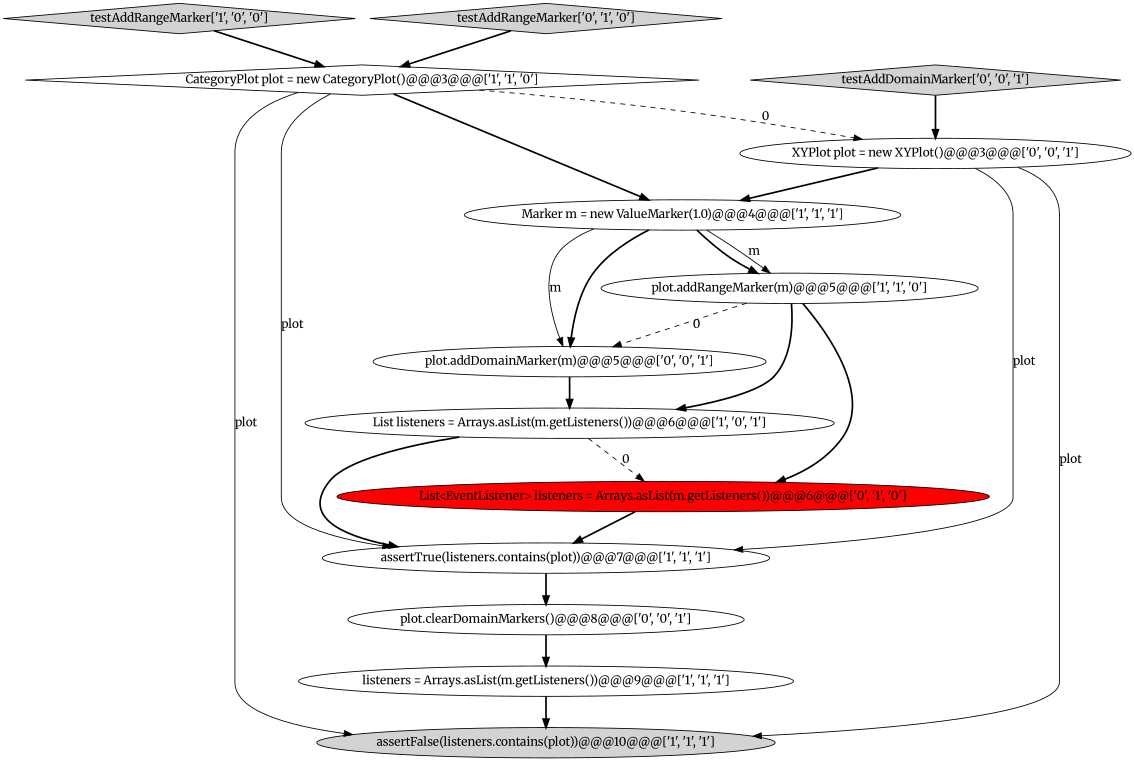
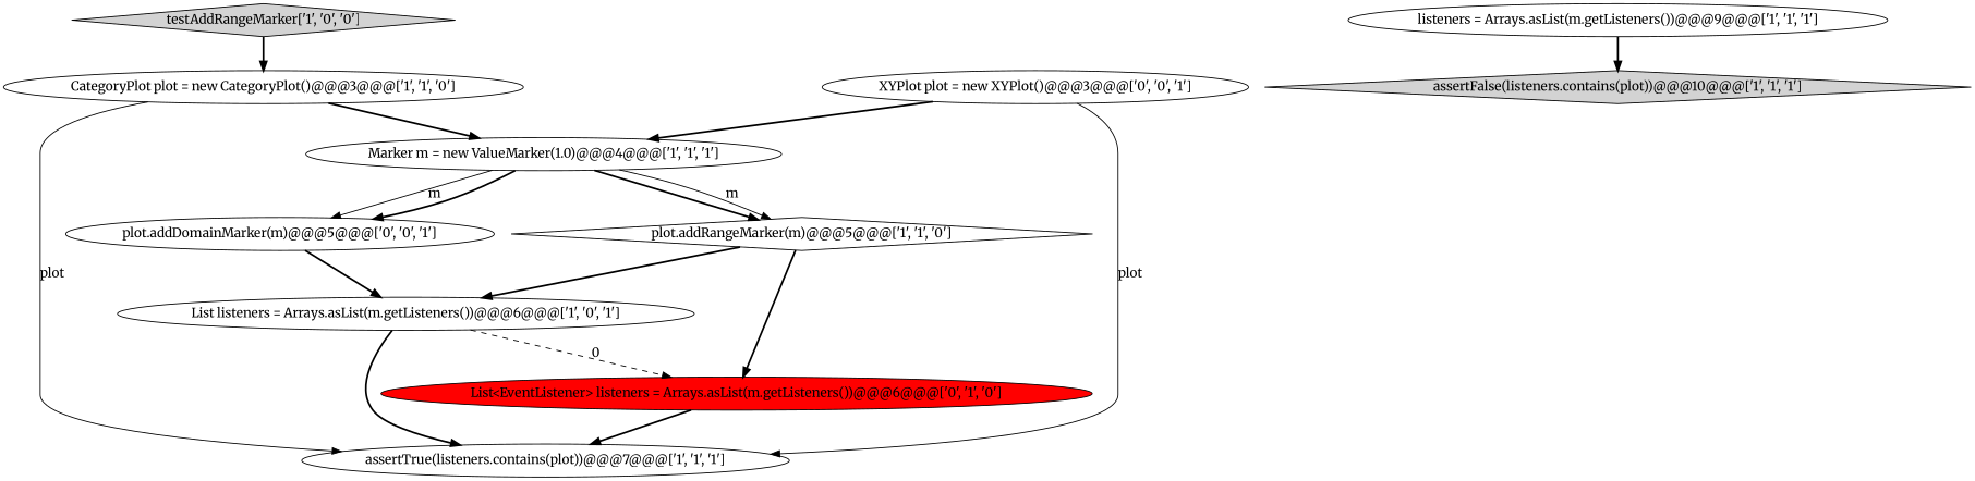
  digraph {
    fontname=Merriweather
    node [fillcolor=white fontname=Merriweather shape=ellipse style=filled]
    edge [fontname=Merriweather style=bold]
    n1 [fillcolor=lightgray label="testAddRangeMarker['1', '0', '0']" shape=diamond]
-   n2 [label="CategoryPlot plot = new CategoryPlot()@@@3@@@['1', '1', '0']" shape=diamond]
+   n2 [label="CategoryPlot plot = new CategoryPlot()@@@3@@@['1', '1', '0']"]
    n3 [label="Marker m = new ValueMarker(1.0)@@@4@@@['1', '1', '1']"]
    n4 [label="XYPlot plot = new XYPlot()@@@3@@@['0', '0', '1']"]
    n5 [label="assertTrue(listeners.contains(plot))@@@7@@@['1', '1', '1']"]
-   n6 [fillcolor=lightgray label="assertFalse(listeners.contains(plot))@@@10@@@['1', '1', '1']"]
-   n7 [label="plot.addRangeMarker(m)@@@5@@@['1', '1', '0']"]
+   n6 [fillcolor=lightgray label="assertFalse(listeners.contains(plot))@@@10@@@['1', '1', '1']" shape=diamond]
+   n7 [label="plot.addRangeMarker(m)@@@5@@@['1', '1', '0']" shape=diamond]
    n8 [label="plot.addDomainMarker(m)@@@5@@@['0', '0', '1']"]
    n9 [label="List listeners = Arrays.asList(m.getListeners())@@@6@@@['1', '0', '1']"]
    n10 [fillcolor=red label="List<EventListener> listeners = Arrays.asList(m.getListeners())@@@6@@@['0', '1', '0']"]
-   n11 [label="plot.clearDomainMarkers()@@@8@@@['0', '0', '1']"]
    n12 [label="listeners = Arrays.asList(m.getListeners())@@@9@@@['1', '1', '1']"]
-   n13 [fillcolor=lightgray label="testAddDomainMarker['0', '0', '1']" shape=diamond]
-   n14 [fillcolor=lightgray label="testAddRangeMarker['0', '1', '0']" shape=diamond]
    n1 -> n2
    n2 -> n3
-   n2 -> n4 [label=0 style=dashed]
    n2 -> n5 [label=plot style=solid]
-   n2 -> n6 [label=plot style=solid]
    n3 -> n7
    n3 -> n7 [label=m style=solid]
    n3 -> n8 [label=m style=solid]
    n3 -> n8
    n4 -> n3
    n4 -> n5 [label=plot style=solid]
-   n4 -> n6 [label=plot style=solid]
-   n5 -> n11
-   n7 -> n8 [label=0 style=dashed]
    n7 -> n9
    n7 -> n10
    n8 -> n9
    n9 -> n5
    n9 -> n10 [label=0 style=dashed]
    n10 -> n5
-   n11 -> n12
    n12 -> n6
-   n13 -> n4
-   n14 -> n2
  }
